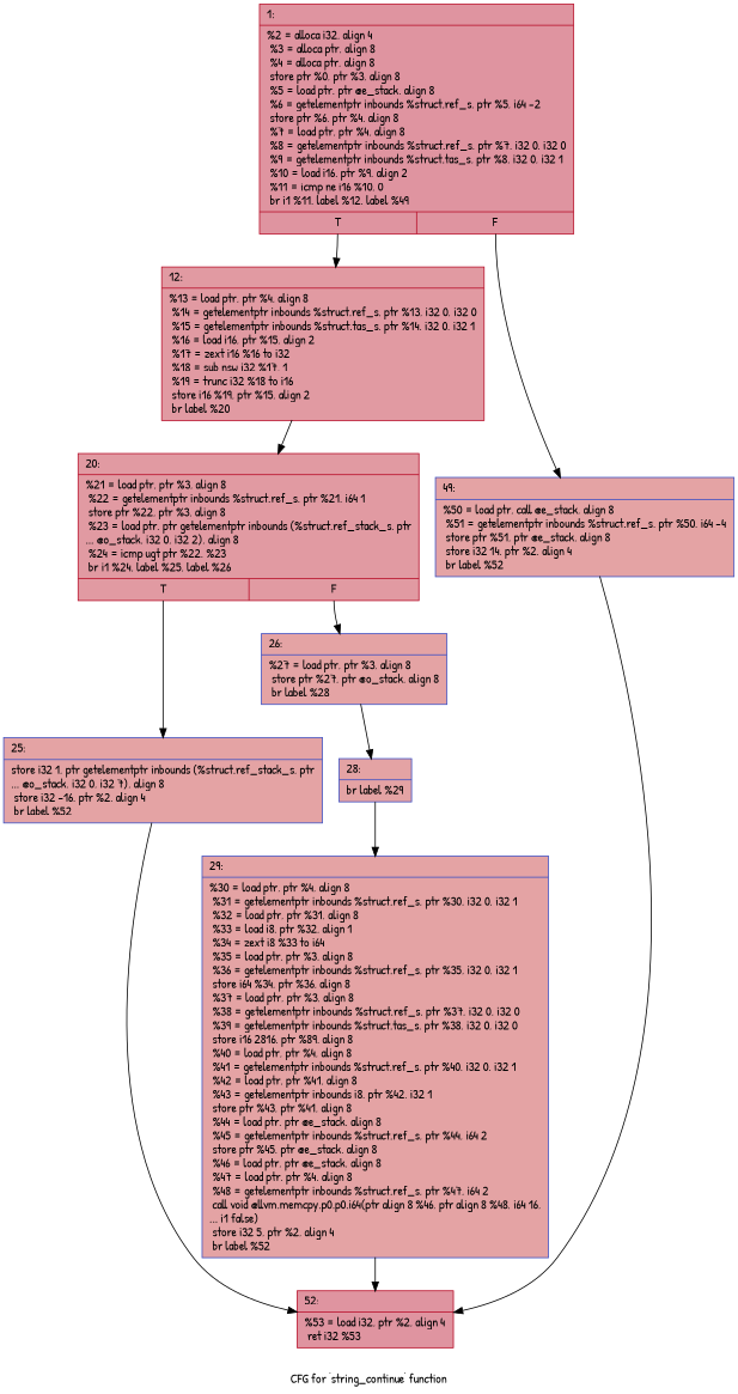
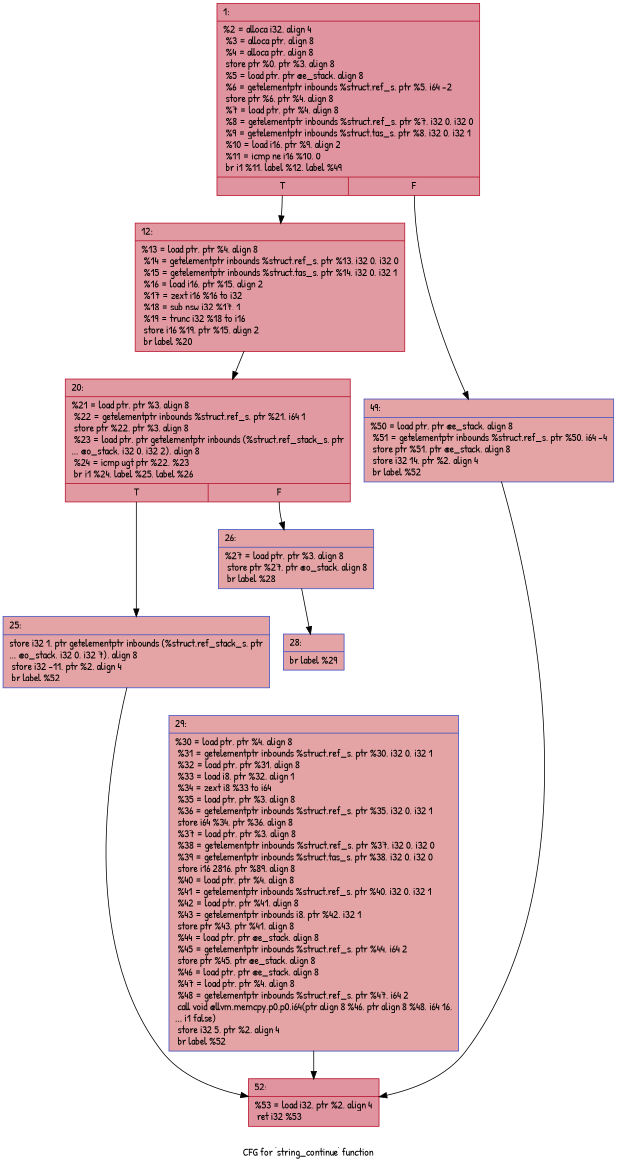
  digraph {
    fontname="Patrick Hand"
    label="CFG for 'string_continue' function"
    node [color="#3d50c3ff" fillcolor="#c32e3170" fontname="Patrick Hand" shape=record style=filled]
    edge [fontname="Patrick Hand"]
    n1 [color="#b70d28ff" fillcolor="#b70d2870" label="{1:\l|  %2 = alloca i32, align 4\l  %3 = alloca ptr, align 8\l  %4 = alloca ptr, align 8\l  store ptr %0, ptr %3, align 8\l  %5 = load ptr, ptr @e_stack, align 8\l  %6 = getelementptr inbounds %struct.ref_s, ptr %5, i64 -2\l  store ptr %6, ptr %4, align 8\l  %7 = load ptr, ptr %4, align 8\l  %8 = getelementptr inbounds %struct.ref_s, ptr %7, i32 0, i32 0\l  %9 = getelementptr inbounds %struct.tas_s, ptr %8, i32 0, i32 1\l  %10 = load i16, ptr %9, align 2\l  %11 = icmp ne i16 %10, 0\l  br i1 %11, label %12, label %49\l|{<s0>T|<s1>F}}"]
    n2 [color="#b70d28ff" fillcolor="#bb1b2c70" label="{12:\l|  %13 = load ptr, ptr %4, align 8\l  %14 = getelementptr inbounds %struct.ref_s, ptr %13, i32 0, i32 0\l  %15 = getelementptr inbounds %struct.tas_s, ptr %14, i32 0, i32 1\l  %16 = load i16, ptr %15, align 2\l  %17 = zext i16 %16 to i32\l  %18 = sub nsw i32 %17, 1\l  %19 = trunc i32 %18 to i16\l  store i16 %19, ptr %15, align 2\l  br label %20\l}"]
-   n3 [label="{49:\l|  %50 = load ptr, call @e_stack, align 8\l  %51 = getelementptr inbounds %struct.ref_s, ptr %50, i64 -4\l  store ptr %51, ptr @e_stack, align 8\l  store i32 14, ptr %2, align 4\l  br label %52\l}"]
+   n3 [label="{49:\l|  %50 = load ptr, ptr @e_stack, align 8\l  %51 = getelementptr inbounds %struct.ref_s, ptr %50, i64 -4\l  store ptr %51, ptr @e_stack, align 8\l  store i32 14, ptr %2, align 4\l  br label %52\l}"]
    n4 [color="#b70d28ff" fillcolor="#bb1b2c70" label="{20:\l|  %21 = load ptr, ptr %3, align 8\l  %22 = getelementptr inbounds %struct.ref_s, ptr %21, i64 1\l  store ptr %22, ptr %3, align 8\l  %23 = load ptr, ptr getelementptr inbounds (%struct.ref_stack_s, ptr\l... @o_stack, i32 0, i32 2), align 8\l  %24 = icmp ugt ptr %22, %23\l  br i1 %24, label %25, label %26\l|{<s0>T|<s1>F}}"]
    n5 [color="#b70d28ff" fillcolor="#b70d2870" label="{52:\l|  %53 = load i32, ptr %2, align 4\l  ret i32 %53\l}"]
-   n6 [label="{25:\l|  store i32 1, ptr getelementptr inbounds (%struct.ref_stack_s, ptr\l... @o_stack, i32 0, i32 7), align 8\l  store i32 -16, ptr %2, align 4\l  br label %52\l}"]
+   n6 [label="{25:\l|  store i32 1, ptr getelementptr inbounds (%struct.ref_stack_s, ptr\l... @o_stack, i32 0, i32 7), align 8\l  store i32 -11, ptr %2, align 4\l  br label %52\l}"]
    n7 [label="{26:\l|  %27 = load ptr, ptr %3, align 8\l  store ptr %27, ptr @o_stack, align 8\l  br label %28\l}"]
    n8 [label="{28:\l|  br label %29\l}"]
    n9 [label="{29:\l|  %30 = load ptr, ptr %4, align 8\l  %31 = getelementptr inbounds %struct.ref_s, ptr %30, i32 0, i32 1\l  %32 = load ptr, ptr %31, align 8\l  %33 = load i8, ptr %32, align 1\l  %34 = zext i8 %33 to i64\l  %35 = load ptr, ptr %3, align 8\l  %36 = getelementptr inbounds %struct.ref_s, ptr %35, i32 0, i32 1\l  store i64 %34, ptr %36, align 8\l  %37 = load ptr, ptr %3, align 8\l  %38 = getelementptr inbounds %struct.ref_s, ptr %37, i32 0, i32 0\l  %39 = getelementptr inbounds %struct.tas_s, ptr %38, i32 0, i32 0\l  store i16 2816, ptr %89, align 8\l  %40 = load ptr, ptr %4, align 8\l  %41 = getelementptr inbounds %struct.ref_s, ptr %40, i32 0, i32 1\l  %42 = load ptr, ptr %41, align 8\l  %43 = getelementptr inbounds i8, ptr %42, i32 1\l  store ptr %43, ptr %41, align 8\l  %44 = load ptr, ptr @e_stack, align 8\l  %45 = getelementptr inbounds %struct.ref_s, ptr %44, i64 2\l  store ptr %45, ptr @e_stack, align 8\l  %46 = load ptr, ptr @e_stack, align 8\l  %47 = load ptr, ptr %4, align 8\l  %48 = getelementptr inbounds %struct.ref_s, ptr %47, i64 2\l  call void @llvm.memcpy.p0.p0.i64(ptr align 8 %46, ptr align 8 %48, i64 16,\l... i1 false)\l  store i32 5, ptr %2, align 4\l  br label %52\l}"]
    n1 -> n2 [tailport=s0]
    n1 -> n3 [tailport=s1]
    n2 -> n4
    n3 -> n5
    n4 -> n6 [tailport=s0]
    n4 -> n7 [tailport=s1]
    n6 -> n5
    n7 -> n8
-   n8 -> n9
    n9 -> n5
  }
